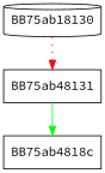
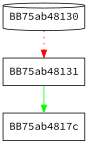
  digraph {
    fontname="Source Code Pro"
    splines=ortho
    node [fontname="Source Code Pro" shape=box]
    edge [fontname="Source Code Pro"]
-   BB75ab48130 [shape=cylinder label=BB75ab18130]
+   BB75ab48130 [shape=cylinder]
    n2 [label=BB75ab48131]
-   BB75ab4817c [label=BB75ab4818c]
+   BB75ab4817c
    BB75ab48130 -> n2 [color=red style=dotted]
    n2 -> BB75ab4817c [color=green style=solid]
  }
